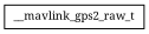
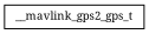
  digraph {
    rankdir=LR
    fontname="Noto Serif"
-   n1 [color=black fillcolor=white fontname="Noto Serif" fontsize=10 height=0.2 label=__mavlink_gps2_raw_t shape=record style=filled width=0.4]
+   n1 [color=black fillcolor=white fontname="Noto Serif" fontsize=10 height=0.2 label=__mavlink_gps2_gps_t shape=record style=filled width=0.4]
  }
